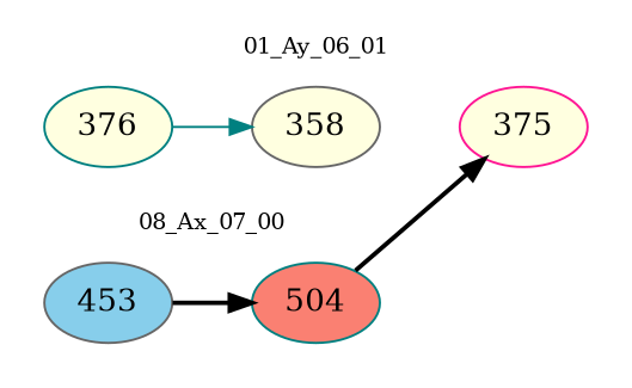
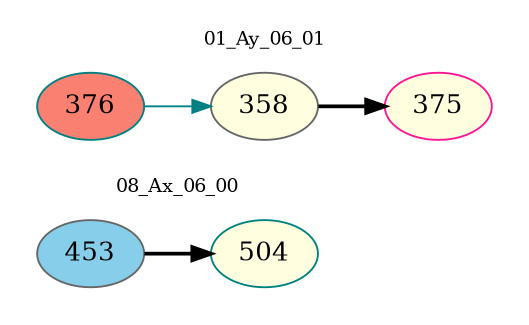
  digraph {
    rankdir=LR
    node [color=teal fillcolor=salmon style=filled]
    edge [color=black style=bold]
-   n1 [fillcolor=lightyellow label=376]
+   n1 [label=376]
    n2 [color=gray40 fillcolor=lightyellow label=358]
    n3 [color=deeppink fillcolor=lightyellow label=375]
    n4 [color=gray40 fillcolor=skyblue label=453]
-   n5 [label=504]
+   n5 [fillcolor=lightyellow label=504]
    subgraph cluster_1 {
      color=white
      fontsize=10
      label="01_Ay_06_01"
      n1
      n2
      n3
    }
    subgraph cluster_2 {
      color=white
      fontsize=10
-     label="08_Ax_07_00"
+     label="08_Ax_06_00"
      n4
      n5
    }
    n1 -> n2 [color=teal style=solid]
-   n5 -> n3
+   n2 -> n3
    n4 -> n5
  }
